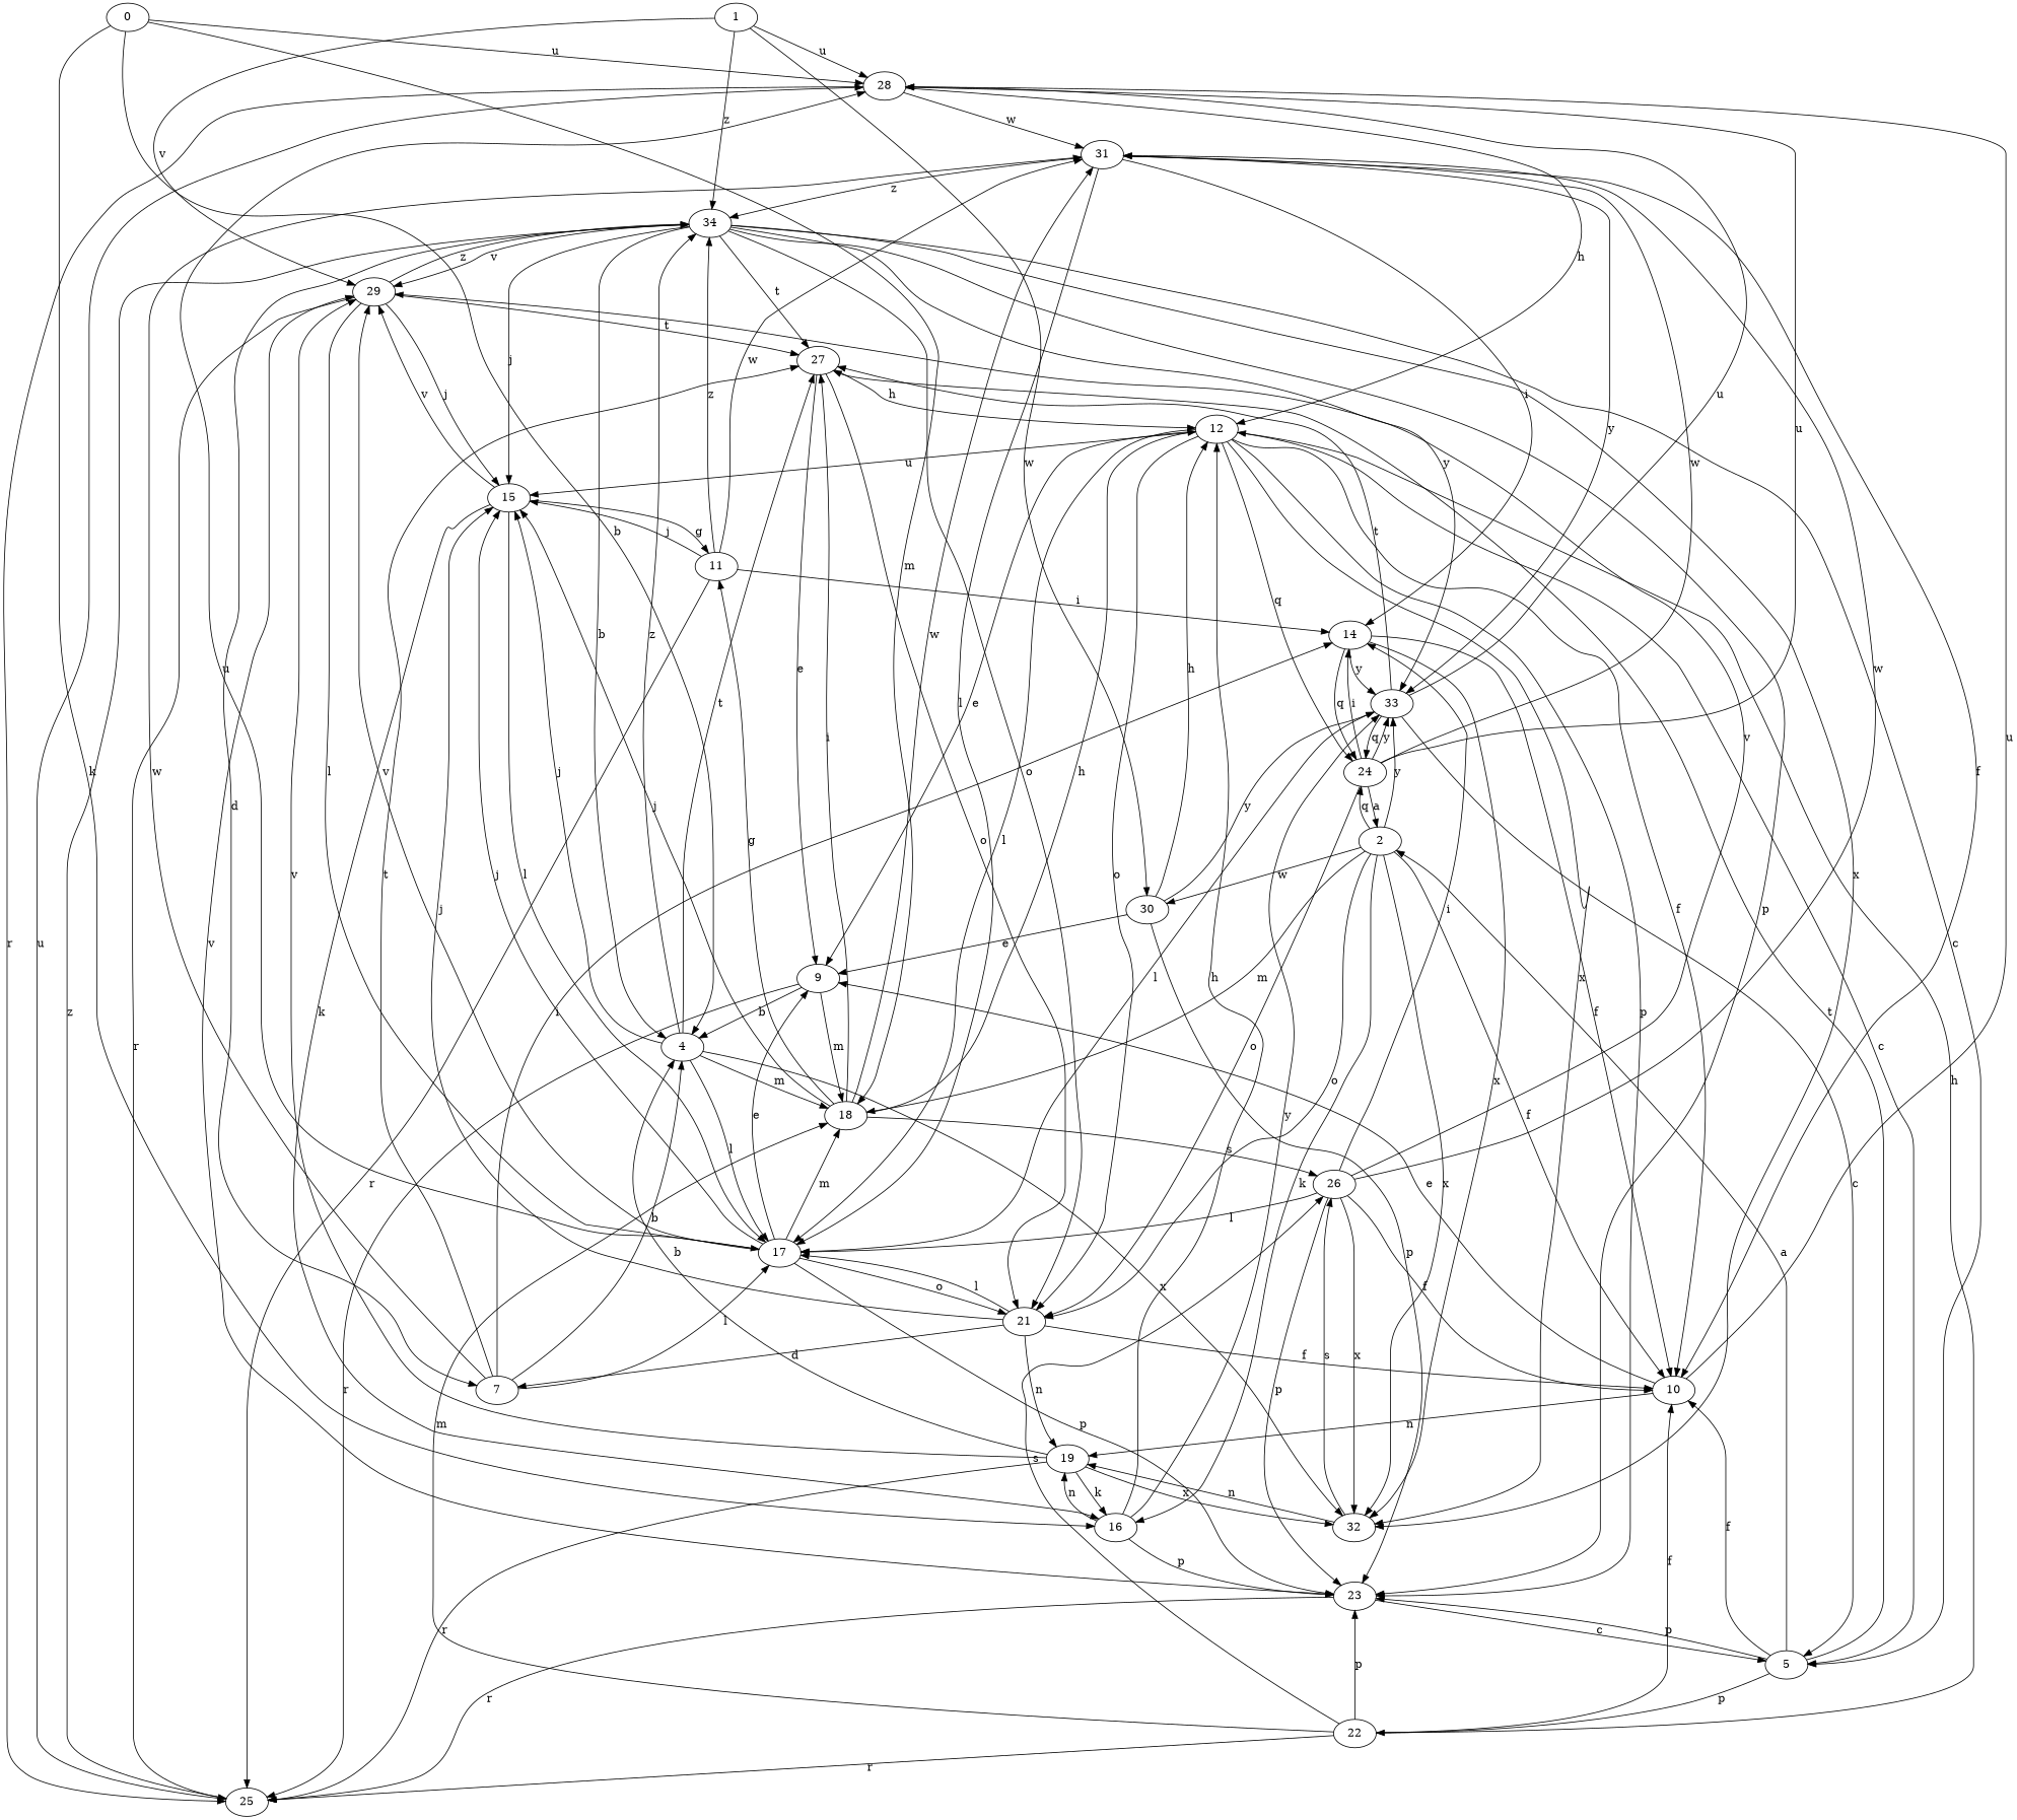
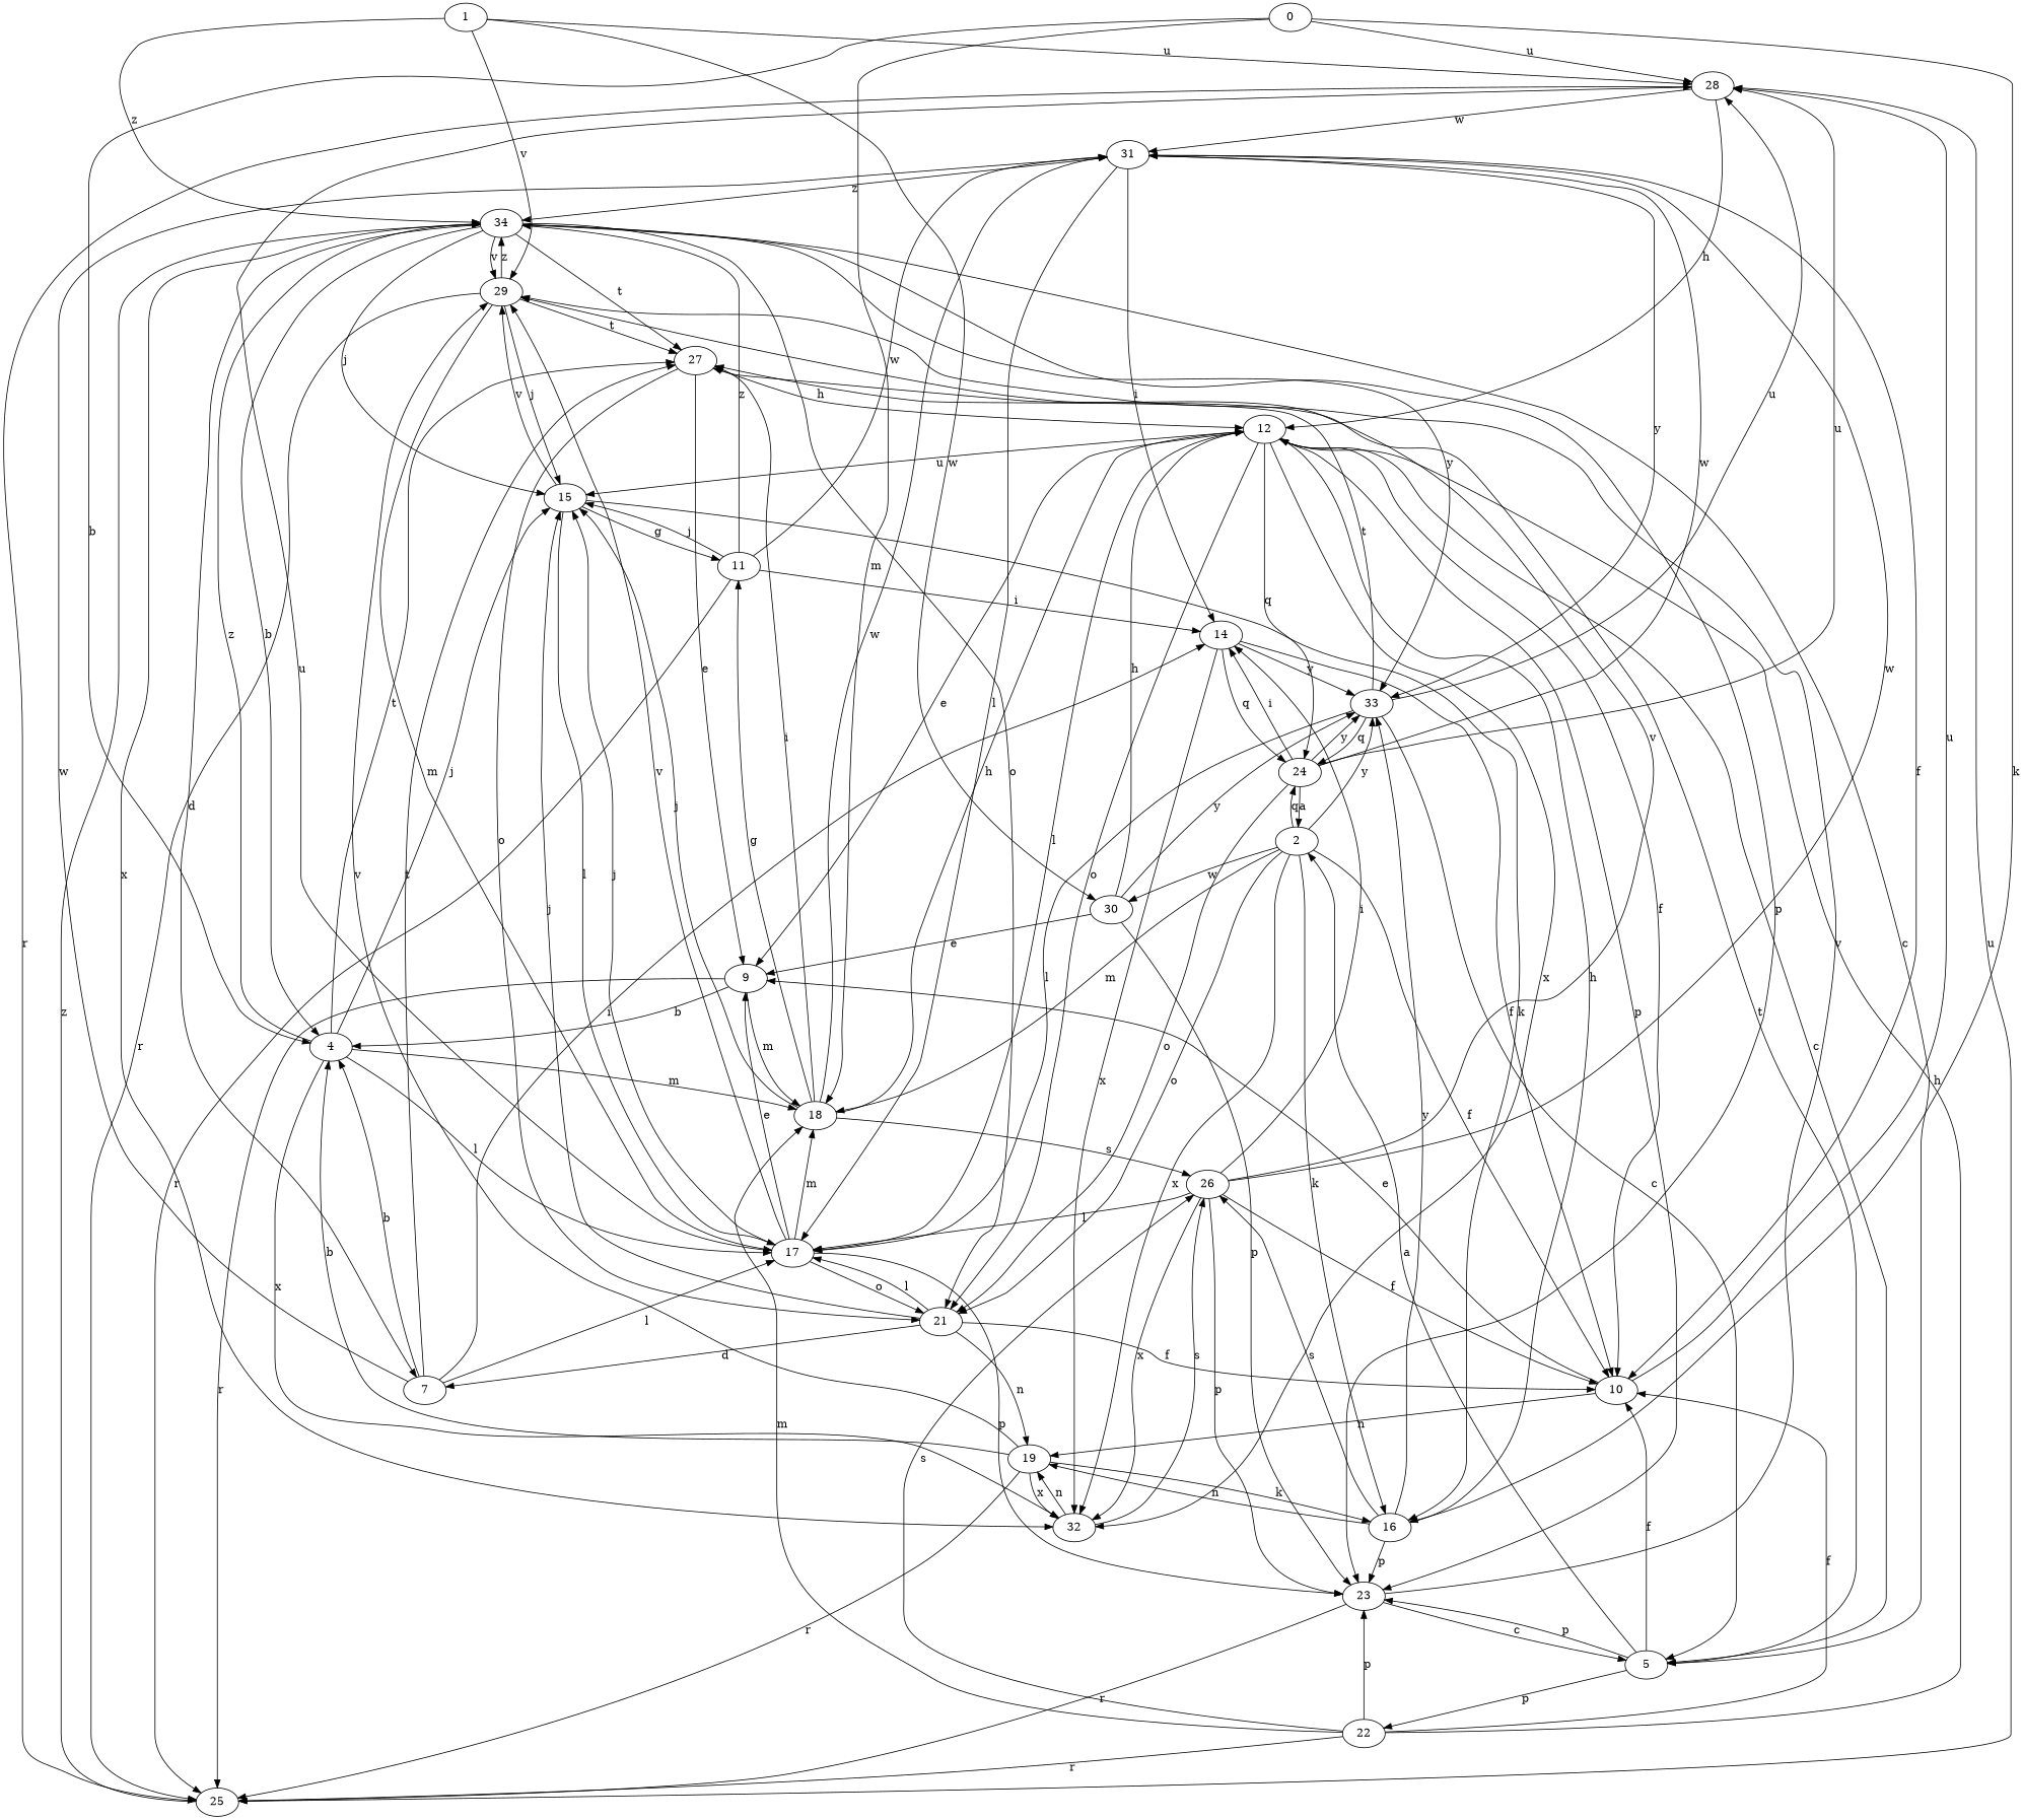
  strict digraph {
    1
    28
    29
    30
    34
    31
    25
    12
    15
    17
    27
    33
    23
    9
    21
    32
    4
    5
    7
    2
    10
    16
    18
    24
    19
    26
    11
    14
    0
    22
    1 -> 28 [label=u]
    1 -> 29 [label=v]
    1 -> 30 [label=w]
    1 -> 34 [label=z]
    28 -> 31 [label=w]
    28 -> 25 [label=r]
    28 -> 12 [label=h]
    29 -> 34 [label=z]
    29 -> 25 [label=r]
    29 -> 15 [label=j]
-   29 -> 17 [label=l]
+   29 -> 17 [label=m]
    29 -> 27 [label=t]
    30 -> 12 [label=h]
    30 -> 33 [label=y]
    30 -> 23 [label=p]
    30 -> 9 [label=e]
    34 -> 29 [label=v]
    34 -> 15 [label=j]
    34 -> 27 [label=t]
    34 -> 33 [label=y]
    34 -> 23 [label=p]
    34 -> 21 [label=o]
    34 -> 32 [label=x]
    34 -> 4 [label=b]
    34 -> 5 [label=c]
    34 -> 7 [label=d]
    31 -> 34 [label=z]
    31 -> 17 [label=l]
    31 -> 33 [label=y]
    31 -> 10 [label=f]
    31 -> 14 [label=i]
    25 -> 28 [label=u]
    25 -> 34 [label=z]
    12 -> 15 [label=u]
    12 -> 17 [label=l]
    12 -> 23 [label=p]
    12 -> 9 [label=e]
    12 -> 21 [label=o]
    12 -> 32 [label=x]
    12 -> 5 [label=c]
    12 -> 10 [label=f]
    12 -> 24 [label=q]
    15 -> 29 [label=v]
    15 -> 17 [label=l]
    15 -> 16 [label=k]
    15 -> 11 [label=g]
    17 -> 28 [label=u]
    17 -> 29 [label=v]
    17 -> 15 [label=j]
    17 -> 23 [label=p]
    17 -> 9 [label=e]
    17 -> 21 [label=o]
    17 -> 18 [label=m]
    27 -> 12 [label=h]
    27 -> 9 [label=e]
    27 -> 21 [label=o]
    33 -> 28 [label=u]
    33 -> 17 [label=l]
    33 -> 27 [label=t]
    33 -> 5 [label=c]
    33 -> 24 [label=q]
    23 -> 29 [label=v]
    23 -> 25 [label=r]
    23 -> 5 [label=c]
    9 -> 25 [label=r]
    9 -> 4 [label=b]
    9 -> 18 [label=m]
    21 -> 15 [label=j]
    21 -> 17 [label=l]
    21 -> 7 [label=d]
    21 -> 10 [label=f]
    21 -> 19 [label=n]
    32 -> 19 [label=n]
    32 -> 26 [label=s]
    4 -> 34 [label=z]
    4 -> 15 [label=j]
    4 -> 17 [label=l]
    4 -> 27 [label=t]
    4 -> 32 [label=x]
    4 -> 18 [label=m]
    5 -> 27 [label=t]
    5 -> 23 [label=p]
    5 -> 2 [label=a]
    5 -> 10 [label=f]
    5 -> 22 [label=p]
    7 -> 31 [label=w]
    7 -> 17 [label=l]
    7 -> 27 [label=t]
    7 -> 4 [label=b]
    7 -> 14 [label=i]
    2 -> 30 [label=w]
    2 -> 33 [label=y]
    2 -> 21 [label=o]
    2 -> 32 [label=x]
    2 -> 10 [label=f]
    2 -> 16 [label=k]
    2 -> 18 [label=m]
    2 -> 24 [label=q]
    10 -> 28 [label=u]
    10 -> 9 [label=e]
    10 -> 19 [label=n]
    16 -> 12 [label=h]
    16 -> 33 [label=y]
    16 -> 23 [label=p]
    16 -> 19 [label=n]
+   16 -> 26 [label=s]
    18 -> 31 [label=w]
    18 -> 12 [label=h]
    18 -> 15 [label=j]
    18 -> 27 [label=i]
    18 -> 26 [label=s]
    18 -> 11 [label=g]
    24 -> 28 [label=u]
    24 -> 31 [label=w]
    24 -> 33 [label=y]
    24 -> 21 [label=o]
    24 -> 2 [label=a]
    24 -> 14 [label=i]
    19 -> 29 [label=v]
    19 -> 25 [label=r]
    19 -> 32 [label=x]
    19 -> 4 [label=b]
    19 -> 16 [label=k]
    26 -> 29 [label=v]
    26 -> 31 [label=w]
    26 -> 17 [label=l]
    26 -> 23 [label=p]
    26 -> 32 [label=x]
    26 -> 10 [label=f]
    26 -> 14 [label=i]
    11 -> 34 [label=z]
    11 -> 31 [label=w]
    11 -> 25 [label=r]
    11 -> 15 [label=j]
    11 -> 14 [label=i]
    14 -> 33 [label=y]
    14 -> 32 [label=x]
    14 -> 10 [label=f]
    14 -> 24 [label=q]
    0 -> 28 [label=u]
    0 -> 4 [label=b]
    0 -> 16 [label=k]
    0 -> 18 [label=m]
    22 -> 25 [label=r]
    22 -> 12 [label=h]
    22 -> 23 [label=p]
    22 -> 10 [label=f]
    22 -> 18 [label=m]
    22 -> 26 [label=s]
  }
